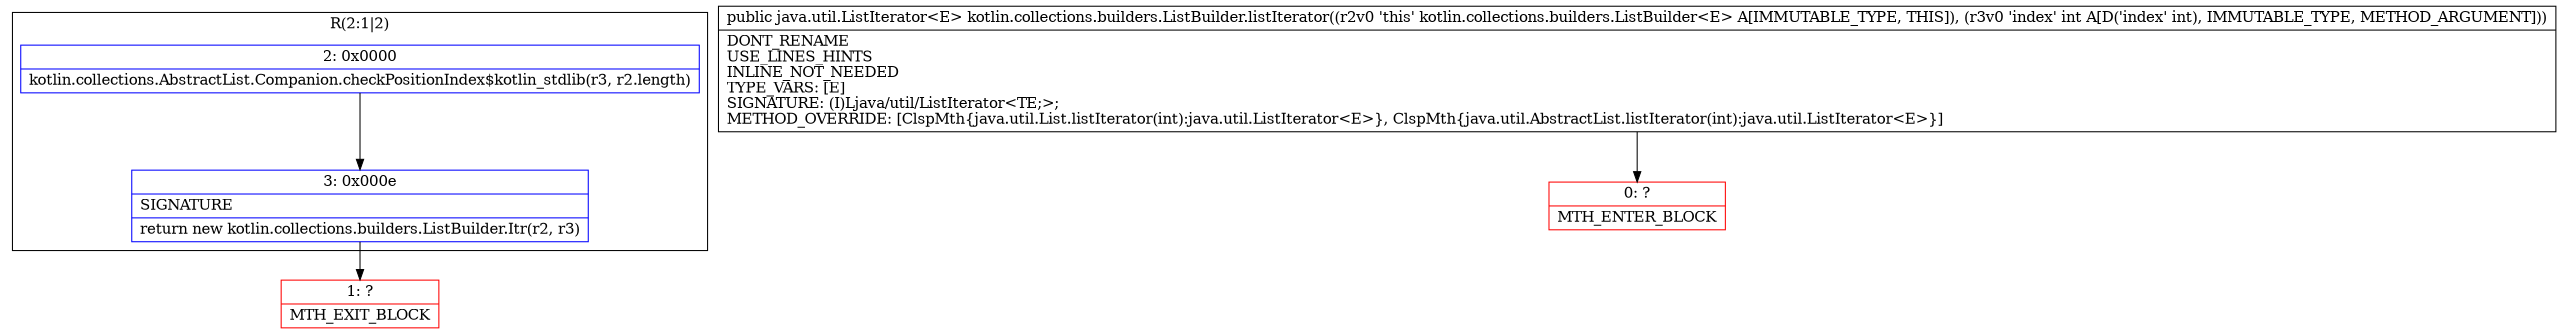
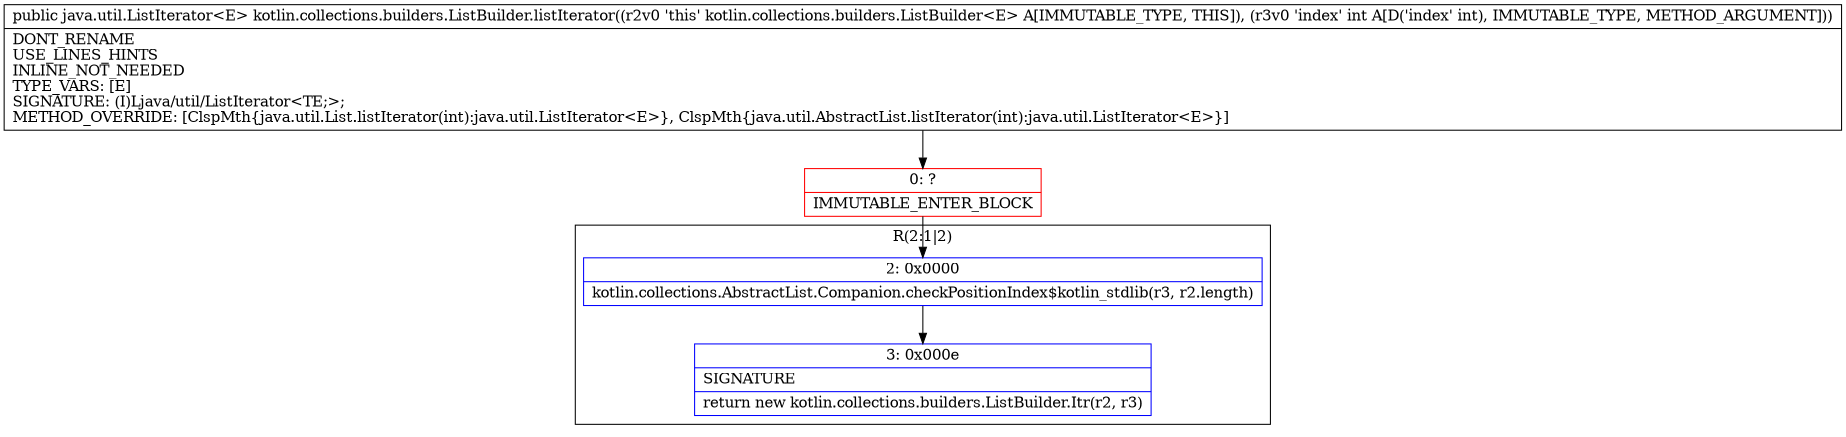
  digraph {
    node [color=blue shape=record]
    n1 [label="{2\:\ 0x0000|kotlin.collections.AbstractList.Companion.checkPositionIndex$kotlin_stdlib(r3, r2.length)\l}"]
    n2 [label="{3\:\ 0x000e|SIGNATURE\l|return new kotlin.collections.builders.ListBuilder.Itr(r2, r3)\l}"]
-   n3 [color=red label="{1\:\ ?|MTH_EXIT_BLOCK\l}"]
-   n4 [color=red label="{0\:\ ?|MTH_ENTER_BLOCK\l}"]
+   n4 [color=red label="{0\:\ ?|IMMUTABLE_ENTER_BLOCK\l}"]
    n5 [label="{public java.util.ListIterator\<E\> kotlin.collections.builders.ListBuilder.listIterator((r2v0 'this' kotlin.collections.builders.ListBuilder\<E\> A[IMMUTABLE_TYPE, THIS]), (r3v0 'index' int A[D('index' int), IMMUTABLE_TYPE, METHOD_ARGUMENT]))  | DONT_RENAME\lUSE_LINES_HINTS\lINLINE_NOT_NEEDED\lTYPE_VARS: [E]\lSIGNATURE: (I)Ljava\/util\/ListIterator\<TE;\>;\lMETHOD_OVERRIDE: [ClspMth\{java.util.List.listIterator(int):java.util.ListIterator\<E\>\}, ClspMth\{java.util.AbstractList.listIterator(int):java.util.ListIterator\<E\>\}]\l}" color=""]
    subgraph cluster_1 {
      label="R(2:1|2)"
      n1
      n2
    }
    n1 -> n2
-   n2 -> n3
+   n4 -> n1
    n5 -> n4
  }
